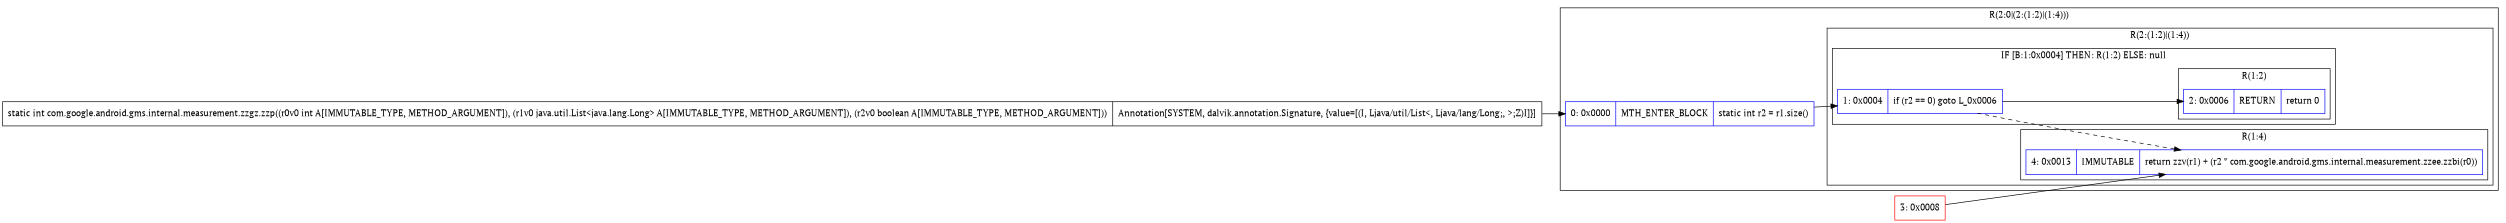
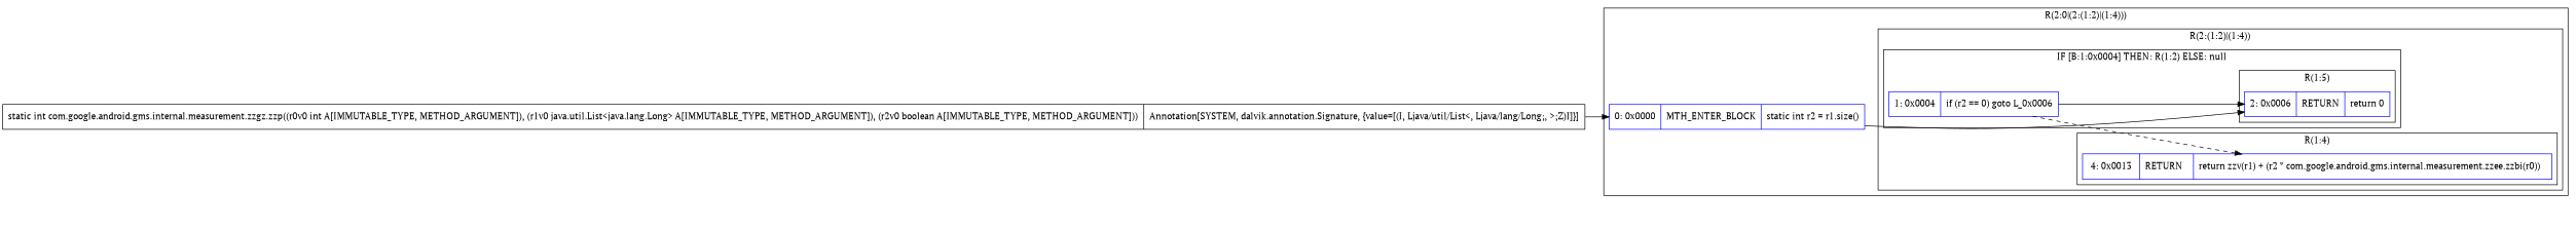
  digraph {
    fontname="PT Serif"
    rankdir=LR
    node [color=blue fontname="PT Serif" shape=record]
    edge [fontname="PT Serif"]
    n1 [label="{2\:\ 0x0006|RETURN\l|return 0\l}"]
    n2 [label="{1\:\ 0x0004|if (r2 == 0) goto L_0x0006\l}"]
-   n3 [label="{4\:\ 0x0013|IMMUTABLE\l|return zzv(r1) + (r2 * com.google.android.gms.internal.measurement.zzee.zzbi(r0))\l}"]
+   n3 [label="{4\:\ 0x0013|RETURN\l|return zzv(r1) + (r2 * com.google.android.gms.internal.measurement.zzee.zzbi(r0))\l}"]
    n4 [label="{0\:\ 0x0000|MTH_ENTER_BLOCK\l|static int r2 = r1.size()\l}"]
-   n5 [color=red label="{3\:\ 0x0008}"]
    n6 [label="{static int com.google.android.gms.internal.measurement.zzgz.zzp((r0v0 int A[IMMUTABLE_TYPE, METHOD_ARGUMENT]), (r1v0 java.util.List\<java.lang.Long\> A[IMMUTABLE_TYPE, METHOD_ARGUMENT]), (r2v0 boolean A[IMMUTABLE_TYPE, METHOD_ARGUMENT]))  | Annotation[SYSTEM, dalvik.annotation.Signature, \{value=[(I, Ljava\/util\/List\<, Ljava\/lang\/Long;, \>;Z)I]\}]\l}" color=""]
    subgraph cluster_1 {
      label="R(2:0|(2:(1:2)|(1:4)))"
      n4
      subgraph cluster_2 {
        label="R(2:(1:2)|(1:4))"
        subgraph cluster_3 {
          label="IF [B:1:0x0004] THEN: R(1:2) ELSE: null"
          n2
          subgraph cluster_4 {
-           label="R(1:2)"
+           label="R(1:5)"
            n1
          }
        }
        subgraph cluster_5 {
          label="R(1:4)"
          n3
        }
      }
    }
    n2 -> n1
    n2 -> n3 [style=dashed]
-   n4 -> n2
-   n5 -> n3
+   n4 -> n1
    n6 -> n4
  }
